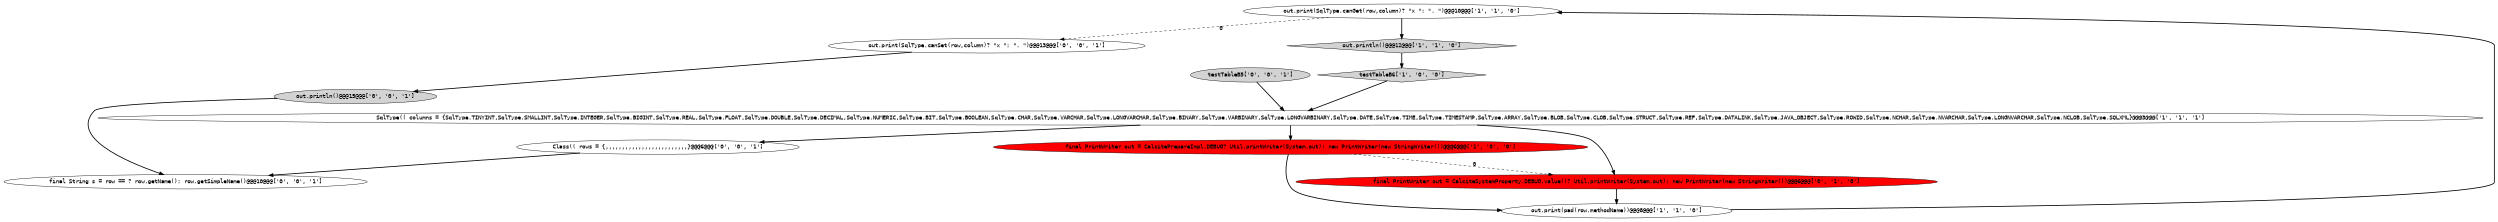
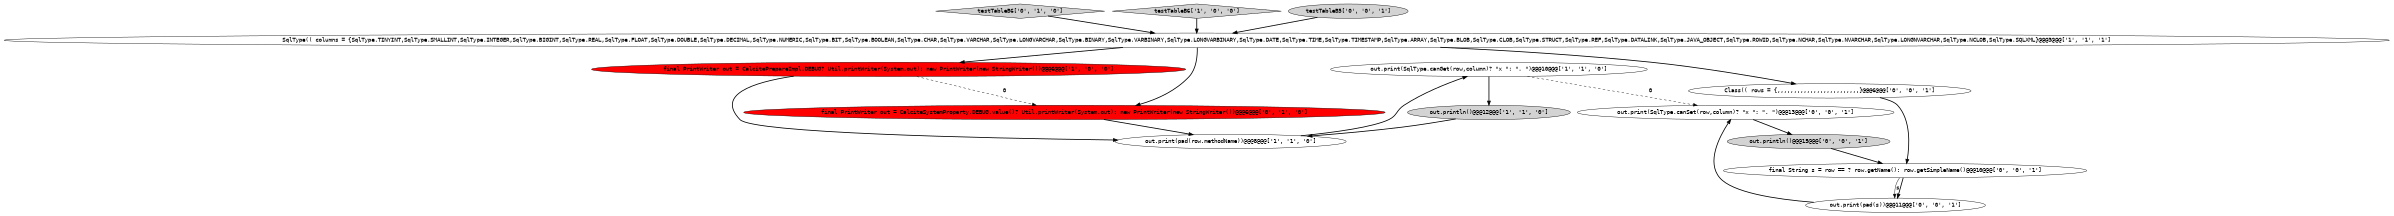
  digraph {
    fontname="DejaVu Sans Mono"
    node [fillcolor=white fontname="DejaVu Sans Mono" shape=ellipse style=filled]
    edge [fontname="DejaVu Sans Mono" style=bold]
    n1 [label="out.print(SqlType.canGet(row,column)? \"x \": \". \")@@@10@@@['1', '1', '0']"]
-   n2 [fillcolor=lightgray label="out.println()@@@12@@@['1', '1', '0']" shape=diamond]
+   n2 [fillcolor=lightgray label="out.println()@@@12@@@['1', '1', '0']"]
    n3 [label="out.print(SqlType.canSet(row,column)? \"x \": \". \")@@@13@@@['0', '0', '1']"]
    n4 [label="out.print(pad(row.methodName))@@@8@@@['1', '1', '0']"]
    n5 [fillcolor=lightgray label="out.println()@@@15@@@['0', '0', '1']"]
+   n6 [fillcolor=lightgray label="testTableB6['0', '1', '0']" shape=diamond]
    n7 [label="SqlType(( columns = {SqlType.TINYINT,SqlType.SMALLINT,SqlType.INTEGER,SqlType.BIGINT,SqlType.REAL,SqlType.FLOAT,SqlType.DOUBLE,SqlType.DECIMAL,SqlType.NUMERIC,SqlType.BIT,SqlType.BOOLEAN,SqlType.CHAR,SqlType.VARCHAR,SqlType.LONGVARCHAR,SqlType.BINARY,SqlType.VARBINARY,SqlType.LONGVARBINARY,SqlType.DATE,SqlType.TIME,SqlType.TIMESTAMP,SqlType.ARRAY,SqlType.BLOB,SqlType.CLOB,SqlType.STRUCT,SqlType.REF,SqlType.DATALINK,SqlType.JAVA_OBJECT,SqlType.ROWID,SqlType.NCHAR,SqlType.NVARCHAR,SqlType.LONGNVARCHAR,SqlType.NCLOB,SqlType.SQLXML}@@@3@@@['1', '1', '1']"]
    n8 [fillcolor=red label="final PrintWriter out = CalcitePrepareImpl.DEBUG? Util.printWriter(System.out): new PrintWriter(new StringWriter())@@@6@@@['1', '0', '0']"]
    n9 [fillcolor=red label="final PrintWriter out = CalciteSystemProperty.DEBUG.value()? Util.printWriter(System.out): new PrintWriter(new StringWriter())@@@6@@@['0', '1', '0']"]
    n10 [label="Class(( rows = {,,,,,,,,,,,,,,,,,,,,,,,,,}@@@6@@@['0', '0', '1']"]
    n11 [fillcolor=lightgray label="testTableB6['1', '0', '0']" shape=diamond]
    n12 [label="final String s = row == ? row.getName(): row.getSimpleName()@@@10@@@['0', '0', '1']"]
+   n13 [label="out.print(pad(s))@@@11@@@['0', '0', '1']"]
    n14 [fillcolor=lightgray label="testTableB5['0', '0', '1']"]
    n1 -> n2
    n1 -> n3 [label=0 style=dashed]
-   n2 -> n11
+   n2 -> n4
    n3 -> n5
    n4 -> n1
    n5 -> n12
+   n6 -> n7
    n7 -> n8
    n7 -> n9
    n7 -> n10
    n8 -> n4
    n8 -> n9 [label=0 style=dashed]
    n9 -> n4
    n10 -> n12
    n11 -> n7
+   n12 -> n13
+   n12 -> n13 [label=s style=solid]
+   n13 -> n3
    n14 -> n7
  }
